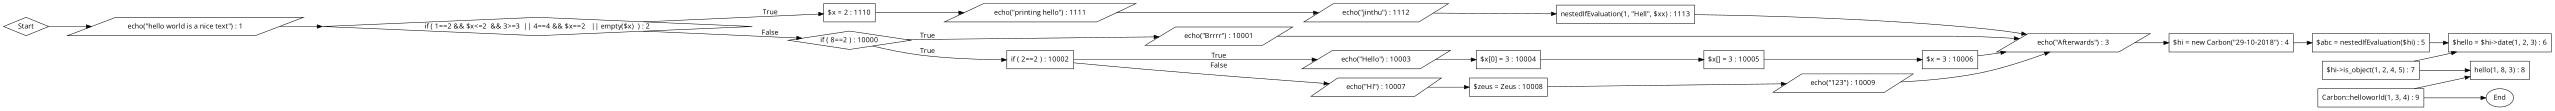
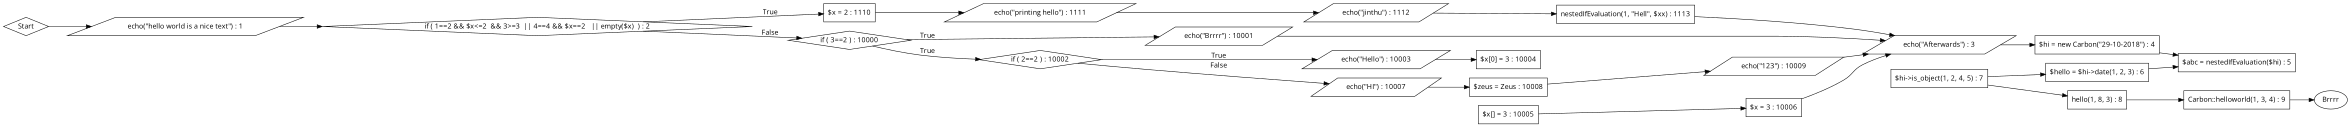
  strict digraph {
    fontname="Open Sans"
    rankdir=LR
    node [fontname="Open Sans" shape=rectangle]
    edge [fontname="Open Sans"]
    n1 [label=Start shape=diamond]
    n2 [label="echo(\"hello world is a nice text\") : 1" shape=parallelogram]
    n3 [label="if ( 1==2 && $x<=2  && 3>=3  || 4==4 && $x==2   || empty($x)  ) : 2" shape=diamond]
    n4 [label="$x = 2 : 1110"]
-   n5 [label="if ( 8==2 ) : 10000" shape=diamond]
+   n5 [label="if ( 3==2 ) : 10000" shape=diamond]
    n6 [label="echo(\"printing hello\") : 1111" shape=parallelogram]
    n7 [label="echo(\"Brrrr\") : 10001" shape=parallelogram]
-   n8 [label="if ( 2==2 ) : 10002" shape=box]
+   n8 [label="if ( 2==2 ) : 10002" shape=diamond]
    n9 [label="echo(\"jinthu\") : 1112" shape=parallelogram]
    n10 [label="echo(\"Afterwards\") : 3" shape=parallelogram]
    n11 [label="echo(\"Hello\") : 10003" shape=parallelogram]
    n12 [label="echo(\"HI\") : 10007" shape=parallelogram]
    n13 [label="nestedIfEvaluation(1, \"Hell\", $xx) : 1113"]
    n14 [label="$hi = new Carbon(\"29-10-2018\") : 4"]
    n15 [label="$abc = nestedIfEvaluation($hi) : 5"]
    n16 [label="$x[0] = 3 : 10004"]
    n17 [label="$zeus = Zeus : 10008"]
    n18 [label="$x[] = 3 : 10005"]
    n19 [label="echo(\"123\") : 10009" shape=parallelogram]
    n20 [label="$x = 3 : 10006"]
    n21 [label="$hello = $hi->date(1, 2, 3) : 6"]
    n22 [label="$hi->is_object(1, 2, 4, 5) : 7"]
    n23 [label="hello(1, 8, 3) : 8"]
    n24 [label="Carbon::helloworld(1, 3, 4) : 9"]
-   End [shape=ellipse]
+   End [shape=ellipse label=Brrrr]
    n1 -> n2
    n2 -> n3
    n3 -> n4 [label=True]
    n3 -> n5 [label=False]
    n4 -> n6
    n5 -> n7 [label=True]
    n5 -> n8 [label=True]
    n6 -> n9
    n7 -> n10
    n8 -> n11 [label=True]
    n8 -> n12 [label=False]
    n9 -> n13
    n10 -> n14
    n11 -> n16
    n12 -> n17
    n13 -> n10
    n14 -> n15
-   n15 -> n21
-   n16 -> n18
+   n21 -> n15
    n17 -> n19
    n18 -> n20
    n19 -> n10
    n20 -> n10
    n22 -> n21
    n22 -> n23
-   n24 -> n23
+   n23 -> n24
    n24 -> End
  }
